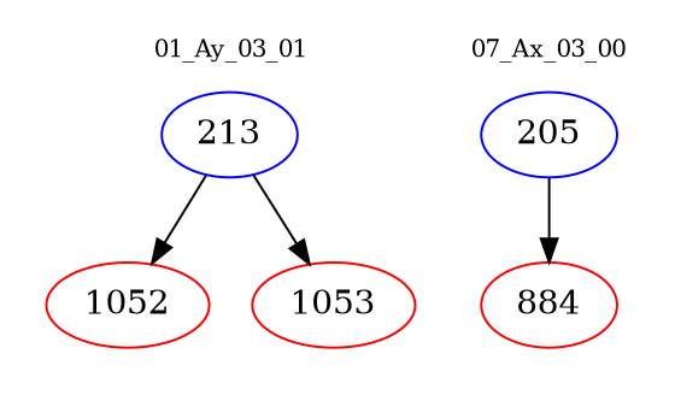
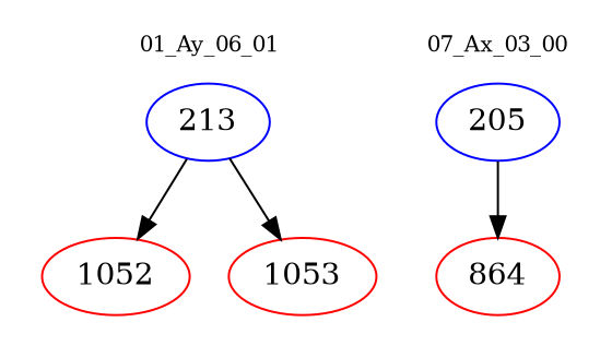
  digraph {
    node [color=red]
    edge [color=black]
    n1 [color=blue label=213]
    n2 [label=1052]
    n3 [label=1053]
    n4 [color=blue label=205]
-   n5 [label=884]
+   n5 [label=864]
    subgraph cluster_1 {
      color=white
      fontsize=10
-     label="01_Ay_03_01"
+     label="01_Ay_06_01"
      n1
      n2
      n3
    }
    subgraph cluster_2 {
      color=white
      fontsize=10
      label="07_Ax_03_00"
      n4
      n5
    }
    n1 -> n2
    n1 -> n3
    n4 -> n5
  }
